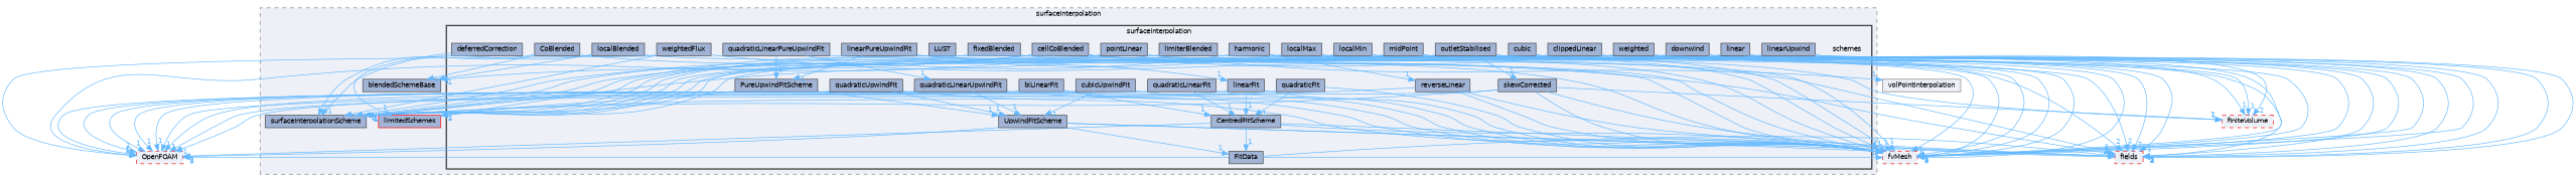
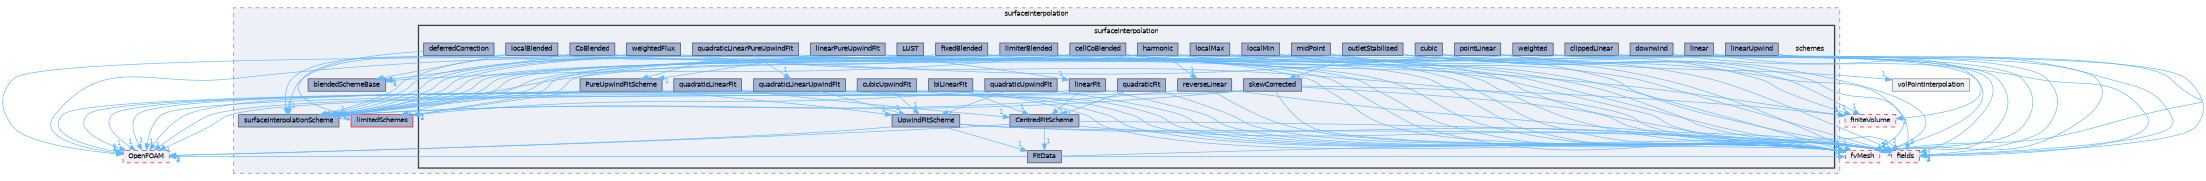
  digraph {
    compound=true
    node [fontname=Helvetica fontsize=10 shape=box color=grey25 fillcolor="#a2b4d6" style=filled]
    edge [color=steelblue1 fontcolor=steelblue1 fontname=Helvetica fontsize=10 headlabel=1 labeldistance=1.5 labelfontname=Helvetica labelfontsize=10]
    n1 [height=0.2 label=schemes shape=plaintext width=0.4 color="" fillcolor="" style=""]
    n2 [height=0.2 label=biLinearFit width=0.4]
    n3 [height=0.2 label=cellCoBlended width=0.4]
    n4 [height=0.2 label=CentredFitScheme width=0.4]
    n5 [height=0.2 label=clippedLinear width=0.4]
    n6 [height=0.2 label=CoBlended width=0.4]
    n7 [height=0.2 label=cubic width=0.4]
    n8 [height=0.2 label=cubicUpwindFit width=0.4]
    n9 [height=0.2 label=deferredCorrection width=0.4]
    n10 [height=0.2 label=downwind width=0.4]
    n11 [height=0.2 label=FitData width=0.4]
    n12 [height=0.2 label=fixedBlended width=0.4]
    n13 [height=0.2 label=harmonic width=0.4]
    n14 [height=0.2 label=limiterBlended width=0.4]
    n15 [height=0.2 label=linear width=0.4]
    n16 [height=0.2 label=linearFit width=0.4]
    n17 [height=0.2 label=linearPureUpwindFit width=0.4]
    n18 [height=0.2 label=linearUpwind width=0.4]
    n19 [height=0.2 label=localBlended width=0.4]
    n20 [height=0.2 label=localMax width=0.4]
    n21 [height=0.2 label=localMin width=0.4]
    n22 [height=0.2 label=LUST width=0.4]
    n23 [height=0.2 label=midPoint width=0.4]
    n24 [height=0.2 label=outletStabilised width=0.4]
    n25 [height=0.2 label=pointLinear width=0.4]
    n26 [height=0.2 label=PureUpwindFitScheme width=0.4]
    n27 [height=0.2 label=quadraticFit width=0.4]
    n28 [height=0.2 label=quadraticLinearFit width=0.4]
    n29 [height=0.2 label=quadraticLinearPureUpwindFit width=0.4]
    n30 [height=0.2 label=quadraticLinearUpwindFit width=0.4]
    n31 [height=0.2 label=quadraticUpwindFit width=0.4]
    n32 [height=0.2 label=reverseLinear width=0.4]
    n33 [height=0.2 label=skewCorrected width=0.4]
    n34 [height=0.2 label=UpwindFitScheme width=0.4]
    n35 [height=0.2 label=weighted width=0.4]
    n36 [height=0.2 label=weightedFlux width=0.4]
    n37 [height=0.2 label=blendedSchemeBase width=0.4]
    n38 [height=0.2 label=surfaceInterpolationScheme width=0.4]
    n39 [color=red height=0.2 label=limitedSchemes width=0.4]
    n40 [color=red fillcolor="#edf0f7" height=0.2 label=fvMesh style="filled,dashed" width=0.4]
    n41 [color=red fillcolor="#edf0f7" height=0.2 label=OpenFOAM style="filled,dashed" width=0.4]
    n42 [color=red fillcolor="#edf0f7" height=0.2 label=fields style="filled,dashed" width=0.4]
    n43 [color=red fillcolor="#edf0f7" height=0.2 label=finiteVolume style="filled,dashed" width=0.4]
    n44 [color=grey50 fillcolor="#edf0f7" height=0.2 label=volPointInterpolation width=0.4]
    subgraph cluster_1 {
      bgcolor="#edf0f7"
      fontname=Helvetica
      fontsize=10
      label=surfaceInterpolation
      pencolor=grey50
      style="filled,dashed"
      n37
      n38
      n39
      subgraph cluster_2 {
        bgcolor="#edf0f7"
        fontname=Helvetica
        fontsize=10
        pencolor=grey25
        style="filled,bold"
        n1
        n2
        n3
        n4
        n5
        n6
        n7
        n8
        n9
        n10
        n11
        n12
        n13
        n14
        n15
        n16
        n17
        n18
        n19
        n20
        n21
        n22
        n23
        n24
        n25
        n26
        n27
        n28
        n29
        n30
        n31
        n32
        n33
        n34
        n35
        n36
      }
    }
    n2 -> n4
    n2 -> n40
    n2 -> n41
    n3 -> n37
    n3 -> n38
    n3 -> n40
    n3 -> n42
    n3 -> n43
    n4 -> n11
    n4 -> n40
    n4 -> n41 [headlabel=2]
    n4 -> n42 [headlabel=2]
    n5 -> n38
    n5 -> n40
    n5 -> n42
    n6 -> n37
    n6 -> n38
    n6 -> n40
    n7 -> n40
    n7 -> n43
    n8 -> n34
    n8 -> n40
    n8 -> n41
    n9 -> n39
    n10 -> n38
    n10 -> n40
    n10 -> n42 [headlabel=2]
    n11 -> n40
    n11 -> n41 [headlabel=2]
    n11 -> n42 [headlabel=2]
    n12 -> n38
    n12 -> n40
    n13 -> n32
    n13 -> n38
-   n13 -> n40
    n13 -> n42 [headlabel=2]
    n14 -> n39
    n14 -> n40
    n15 -> n38
    n15 -> n40
    n15 -> n42
    n16 -> n4
    n16 -> n40
    n16 -> n41
    n17 -> n16
    n17 -> n26
    n17 -> n40
    n18 -> n39 [headlabel=2]
    n18 -> n40 [headlabel=2]
    n18 -> n42 [headlabel=2]
    n18 -> n43 [headlabel=2]
    n19 -> n37
    n19 -> n38
    n19 -> n40
    n20 -> n38
    n20 -> n40
    n20 -> n42 [headlabel=2]
    n21 -> n38
    n21 -> n40
    n21 -> n42 [headlabel=2]
    n23 -> n38
    n23 -> n40
    n23 -> n42
    n24 -> n33
    n24 -> n38
    n24 -> n40
    n24 -> n42 [headlabel=3]
    n24 -> n43
    n25 -> n40
    n25 -> n41
    n25 -> n44
    n26 -> n34
    n26 -> n39
    n26 -> n41
    n27 -> n4
    n27 -> n40
    n27 -> n41
    n28 -> n4
    n28 -> n40
    n28 -> n41
    n29 -> n26
    n29 -> n30
    n29 -> n40
    n30 -> n34
    n30 -> n40
    n30 -> n41
    n31 -> n34
    n31 -> n40
-   n31 -> n41
+   n31 -> n39
    n32 -> n38
    n32 -> n40
    n32 -> n42
    n33 -> n38
    n33 -> n40
    n33 -> n41
    n33 -> n42 [headlabel=2]
    n33 -> n43
    n34 -> n11
    n34 -> n40
    n34 -> n41
    n34 -> n42 [headlabel=2]
    n35 -> n38
    n35 -> n40
    n35 -> n42
    n36 -> n38
    n36 -> n41
    n36 -> n42
  }
